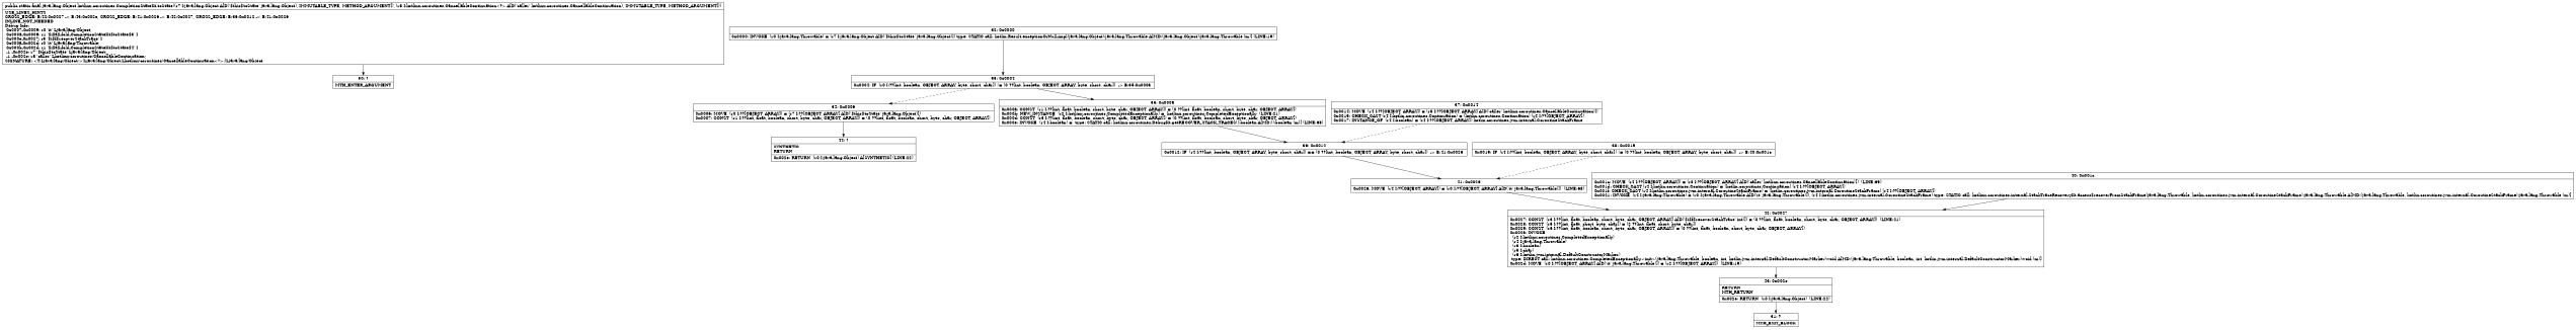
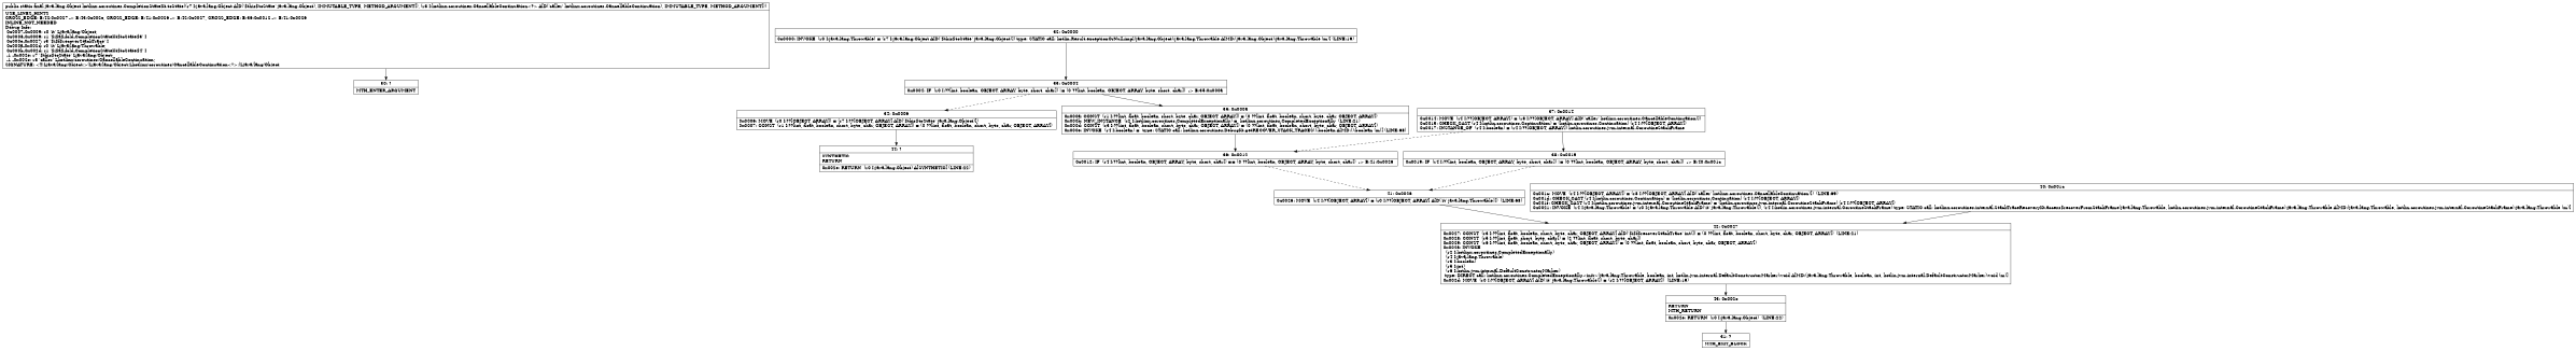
  digraph {
    node [shape=record]
    n1 [label="{30\:\ ?|MTH_ENTER_ARGUMENT\l}"]
    n2 [label="{32\:\ 0x0000|0x0000: INVOKE  (r0 I:java.lang.Throwable) = (r7 I:java.lang.Object A[D('$this$toState' java.lang.Object)]) type: STATIC call: kotlin.Result.exceptionOrNull\-impl(java.lang.Object):java.lang.Throwable A[MD:(java.lang.Object):java.lang.Throwable (m)] (LINE:19)\l}"]
    n3 [label="{33\:\ 0x0004|0x0004: IF  (r0 I:??[int, boolean, OBJECT, ARRAY, byte, short, char]) != (0 ??[int, boolean, OBJECT, ARRAY, byte, short, char])  \-\> B:35:0x000a \l}"]
    n4 [label="{34\:\ 0x0006|0x0006: MOVE  (r0 I:??[OBJECT, ARRAY]) = (r7 I:??[OBJECT, ARRAY] A[D('$this$toState' java.lang.Object)]) \l0x0007: CONST  (r1 I:??[int, float, boolean, short, byte, char, OBJECT, ARRAY]) = (0 ??[int, float, boolean, short, byte, char, OBJECT, ARRAY]) \l}"]
    n5 [label="{35\:\ 0x000a|0x000a: CONST  (r1 I:??[int, float, boolean, short, byte, char, OBJECT, ARRAY]) = (0 ??[int, float, boolean, short, byte, char, OBJECT, ARRAY]) \l0x000b: NEW_INSTANCE  (r2 I:kotlinx.coroutines.CompletedExceptionally) =  kotlinx.coroutines.CompletedExceptionally  (LINE:21)\l0x000d: CONST  (r3 I:??[int, float, boolean, short, byte, char, OBJECT, ARRAY]) = (0 ??[int, float, boolean, short, byte, char, OBJECT, ARRAY]) \l0x000e: INVOKE  (r4 I:boolean) =  type: STATIC call: kotlinx.coroutines.DebugKt.getRECOVER_STACK_TRACES():boolean A[MD:():boolean (m)] (LINE:68)\l}"]
    n6 [label="{44\:\ ?|SYNTHETIC\lRETURN\l|0x002e: RETURN  (r0 I:java.lang.Object) A[SYNTHETIC] (LINE:22)\l}"]
    n7 [label="{36\:\ 0x0012|0x0012: IF  (r4 I:??[int, boolean, OBJECT, ARRAY, byte, short, char]) == (0 ??[int, boolean, OBJECT, ARRAY, byte, short, char])  \-\> B:41:0x0026 \l}"]
    n8 [label="{31\:\ ?|MTH_EXIT_BLOCK\l}"]
    n9 [label="{41\:\ 0x0026|0x0026: MOVE  (r4 I:??[OBJECT, ARRAY]) = (r0 I:??[OBJECT, ARRAY] A[D('it' java.lang.Throwable)])  (LINE:68)\l}"]
    n10 [label="{37\:\ 0x0014|0x0014: MOVE  (r4 I:??[OBJECT, ARRAY]) = (r8 I:??[OBJECT, ARRAY] A[D('caller' kotlinx.coroutines.CancellableContinuation)]) \l0x0015: CHECK_CAST (r4 I:kotlin.coroutines.Continuation) = (kotlin.coroutines.Continuation) (r4 I:??[OBJECT, ARRAY]) \l0x0017: INSTANCE_OF  (r4 I:boolean) = (r4 I:??[OBJECT, ARRAY]) kotlin.coroutines.jvm.internal.CoroutineStackFrame \l}"]
    n11 [label="{38\:\ 0x0019|0x0019: IF  (r4 I:??[int, boolean, OBJECT, ARRAY, byte, short, char]) != (0 ??[int, boolean, OBJECT, ARRAY, byte, short, char])  \-\> B:40:0x001c \l}"]
-   n12 [label="{42\:\ 0x0027|0x0027: CONST  (r3 I:??[int, float, boolean, short, byte, char, OBJECT, ARRAY] A[D('$i$f$recoverStackTrace' int)]) = (0 ??[int, float, boolean, short, byte, char, OBJECT, ARRAY])  (LINE:21)\l0x0028: CONST  (r5 I:??[int, float, short, byte, char]) = (2 ??[int, float, short, byte, char]) \l0x0029: CONST  (r6 I:??[int, float, boolean, short, byte, char, OBJECT, ARRAY]) = (0 ??[int, float, boolean, short, byte, char, OBJECT, ARRAY]) \l0x002a: INVOKE  \l  (r2 I:kotlinx.coroutines.CompletedExceptionally)\l  (r4 I:java.lang.Throwable)\l  (r3 I:boolean)\l  (r5 I:char)\l  (r6 I:kotlin.jvm.internal.DefaultConstructorMarker)\l type: DIRECT call: kotlinx.coroutines.CompletedExceptionally.\<init\>(java.lang.Throwable, boolean, int, kotlin.jvm.internal.DefaultConstructorMarker):void A[MD:(java.lang.Throwable, boolean, int, kotlin.jvm.internal.DefaultConstructorMarker):void (m)]\l0x002d: MOVE  (r0 I:??[OBJECT, ARRAY] A[D('it' java.lang.Throwable)]) = (r2 I:??[OBJECT, ARRAY])  (LINE:19)\l}"]
+   n12 [label="{42\:\ 0x0027|0x0027: CONST  (r3 I:??[int, float, boolean, short, byte, char, OBJECT, ARRAY] A[D('$i$f$recoverStackTrace' int)]) = (0 ??[int, float, boolean, short, byte, char, OBJECT, ARRAY])  (LINE:21)\l0x0028: CONST  (r5 I:??[int, float, short, byte, char]) = (2 ??[int, float, short, byte, char]) \l0x0029: CONST  (r6 I:??[int, float, boolean, short, byte, char, OBJECT, ARRAY]) = (0 ??[int, float, boolean, short, byte, char, OBJECT, ARRAY]) \l0x002a: INVOKE  \l  (r2 I:kotlinx.coroutines.CompletedExceptionally)\l  (r4 I:java.lang.Throwable)\l  (r3 I:boolean)\l  (r5 I:int)\l  (r6 I:kotlin.jvm.internal.DefaultConstructorMarker)\l type: DIRECT call: kotlinx.coroutines.CompletedExceptionally.\<init\>(java.lang.Throwable, boolean, int, kotlin.jvm.internal.DefaultConstructorMarker):void A[MD:(java.lang.Throwable, boolean, int, kotlin.jvm.internal.DefaultConstructorMarker):void (m)]\l0x002d: MOVE  (r0 I:??[OBJECT, ARRAY] A[D('it' java.lang.Throwable)]) = (r2 I:??[OBJECT, ARRAY])  (LINE:19)\l}"]
    n13 [label="{40\:\ 0x001c|0x001c: MOVE  (r4 I:??[OBJECT, ARRAY]) = (r8 I:??[OBJECT, ARRAY] A[D('caller' kotlinx.coroutines.CancellableContinuation)])  (LINE:69)\l0x001d: CHECK_CAST (r4 I:kotlin.coroutines.Continuation) = (kotlin.coroutines.Continuation) (r4 I:??[OBJECT, ARRAY]) \l0x001f: CHECK_CAST (r4 I:kotlin.coroutines.jvm.internal.CoroutineStackFrame) = (kotlin.coroutines.jvm.internal.CoroutineStackFrame) (r4 I:??[OBJECT, ARRAY]) \l0x0021: INVOKE  (r4 I:java.lang.Throwable) = (r0 I:java.lang.Throwable A[D('it' java.lang.Throwable)]), (r4 I:kotlin.coroutines.jvm.internal.CoroutineStackFrame) type: STATIC call: kotlinx.coroutines.internal.StackTraceRecoveryKt.access$recoverFromStackFrame(java.lang.Throwable, kotlin.coroutines.jvm.internal.CoroutineStackFrame):java.lang.Throwable A[MD:(java.lang.Throwable, kotlin.coroutines.jvm.internal.CoroutineStackFrame):java.lang.Throwable (m)]\l}"]
    n14 [label="{43\:\ 0x002e|RETURN\lMTH_RETURN\l|0x002e: RETURN  (r0 I:java.lang.Object)  (LINE:22)\l}"]
    n15 [label="{public static final java.lang.Object kotlinx.coroutines.CompletionStateKt.toState((r7 I:java.lang.Object A[D('$this$toState' java.lang.Object), IMMUTABLE_TYPE, METHOD_ARGUMENT]), (r8 I:kotlinx.coroutines.CancellableContinuation\<?\> A[D('caller' kotlinx.coroutines.CancellableContinuation), IMMUTABLE_TYPE, METHOD_ARGUMENT]))  | USE_LINES_HINTS\lCROSS_EDGE: B:42:0x0027 \-\> B:43:0x002e, CROSS_EDGE: B:41:0x0026 \-\> B:42:0x0027, CROSS_EDGE: B:36:0x0012 \-\> B:41:0x0026\lINLINE_NOT_NEEDED\lDebug Info:\l  0x0007\-0x0009: r0 'it' Ljava\/lang\/Object;\l  0x0008\-0x0009: r1 '$i$a$\-fold\-CompletionStateKt$toState$3' I\l  0x000e\-0x0027: r3 '$i$f$recoverStackTrace' I\l  0x000a\-0x002d: r0 'it' Ljava\/lang\/Throwable;\l  0x000b\-0x002d: r1 '$i$a$\-fold\-CompletionStateKt$toState$4' I\l  \-1 \-0x002e: r7 '$this$toState' Ljava\/lang\/Object;\l  \-1 \-0x002e: r8 'caller' Lkotlinx\/coroutines\/CancellableContinuation;\lSIGNATURE: \<T:Ljava\/lang\/Object;\>(Ljava\/lang\/Object;Lkotlinx\/coroutines\/CancellableContinuation\<*\>;)Ljava\/lang\/Object;\l}"]
    n2 -> n3
    n3 -> n4 [style=dashed]
    n3 -> n5
    n4 -> n6
    n5 -> n7
-   n7 -> n9
+   n7 -> n9 [style=dashed]
    n9 -> n12
    n10 -> n7 [style=dashed]
+   n10 -> n11
    n11 -> n9 [style=dashed]
    n12 -> n14
    n13 -> n12
    n14 -> n8
    n15 -> n1
  }
